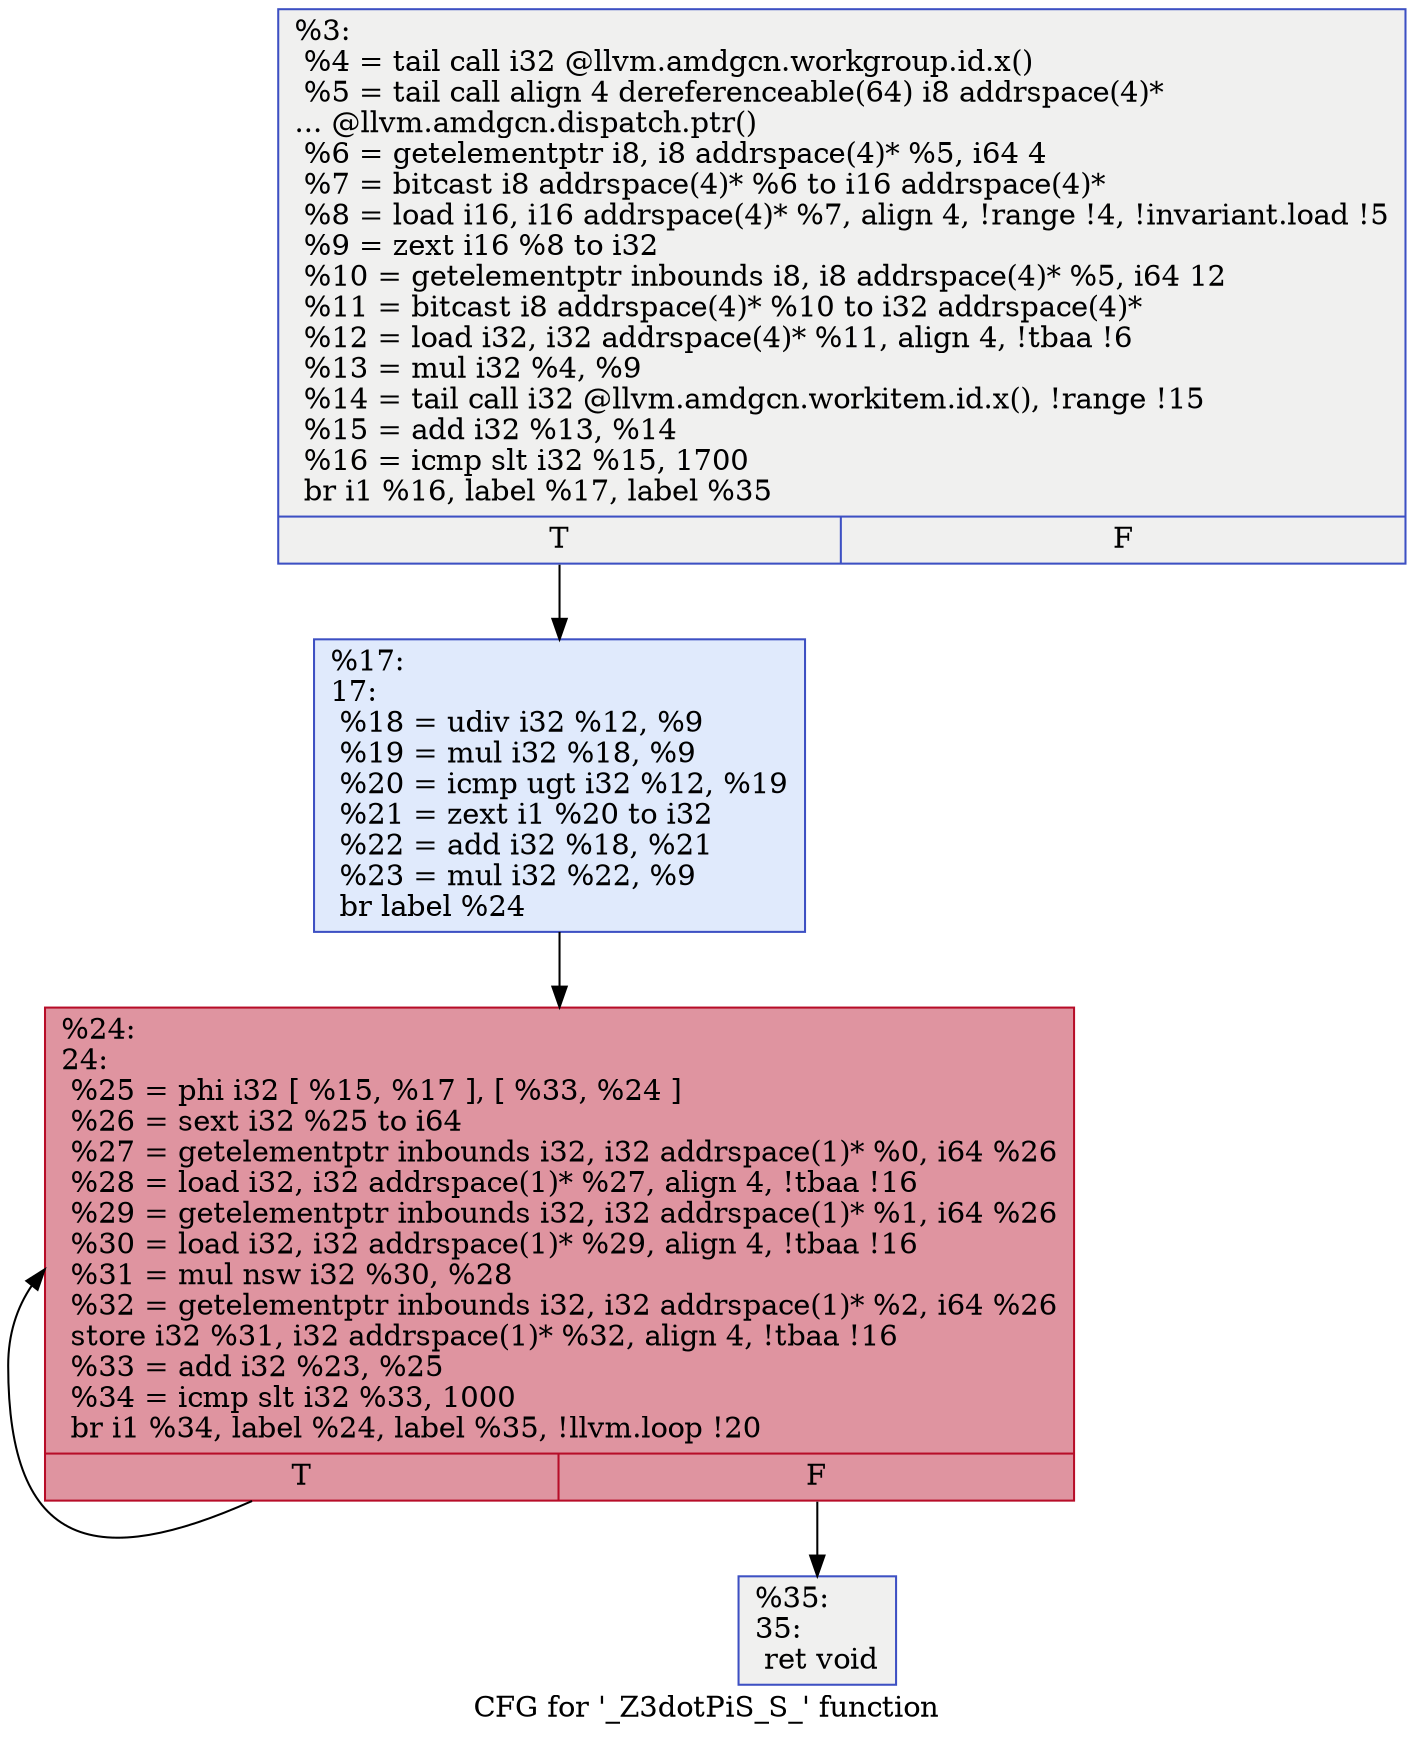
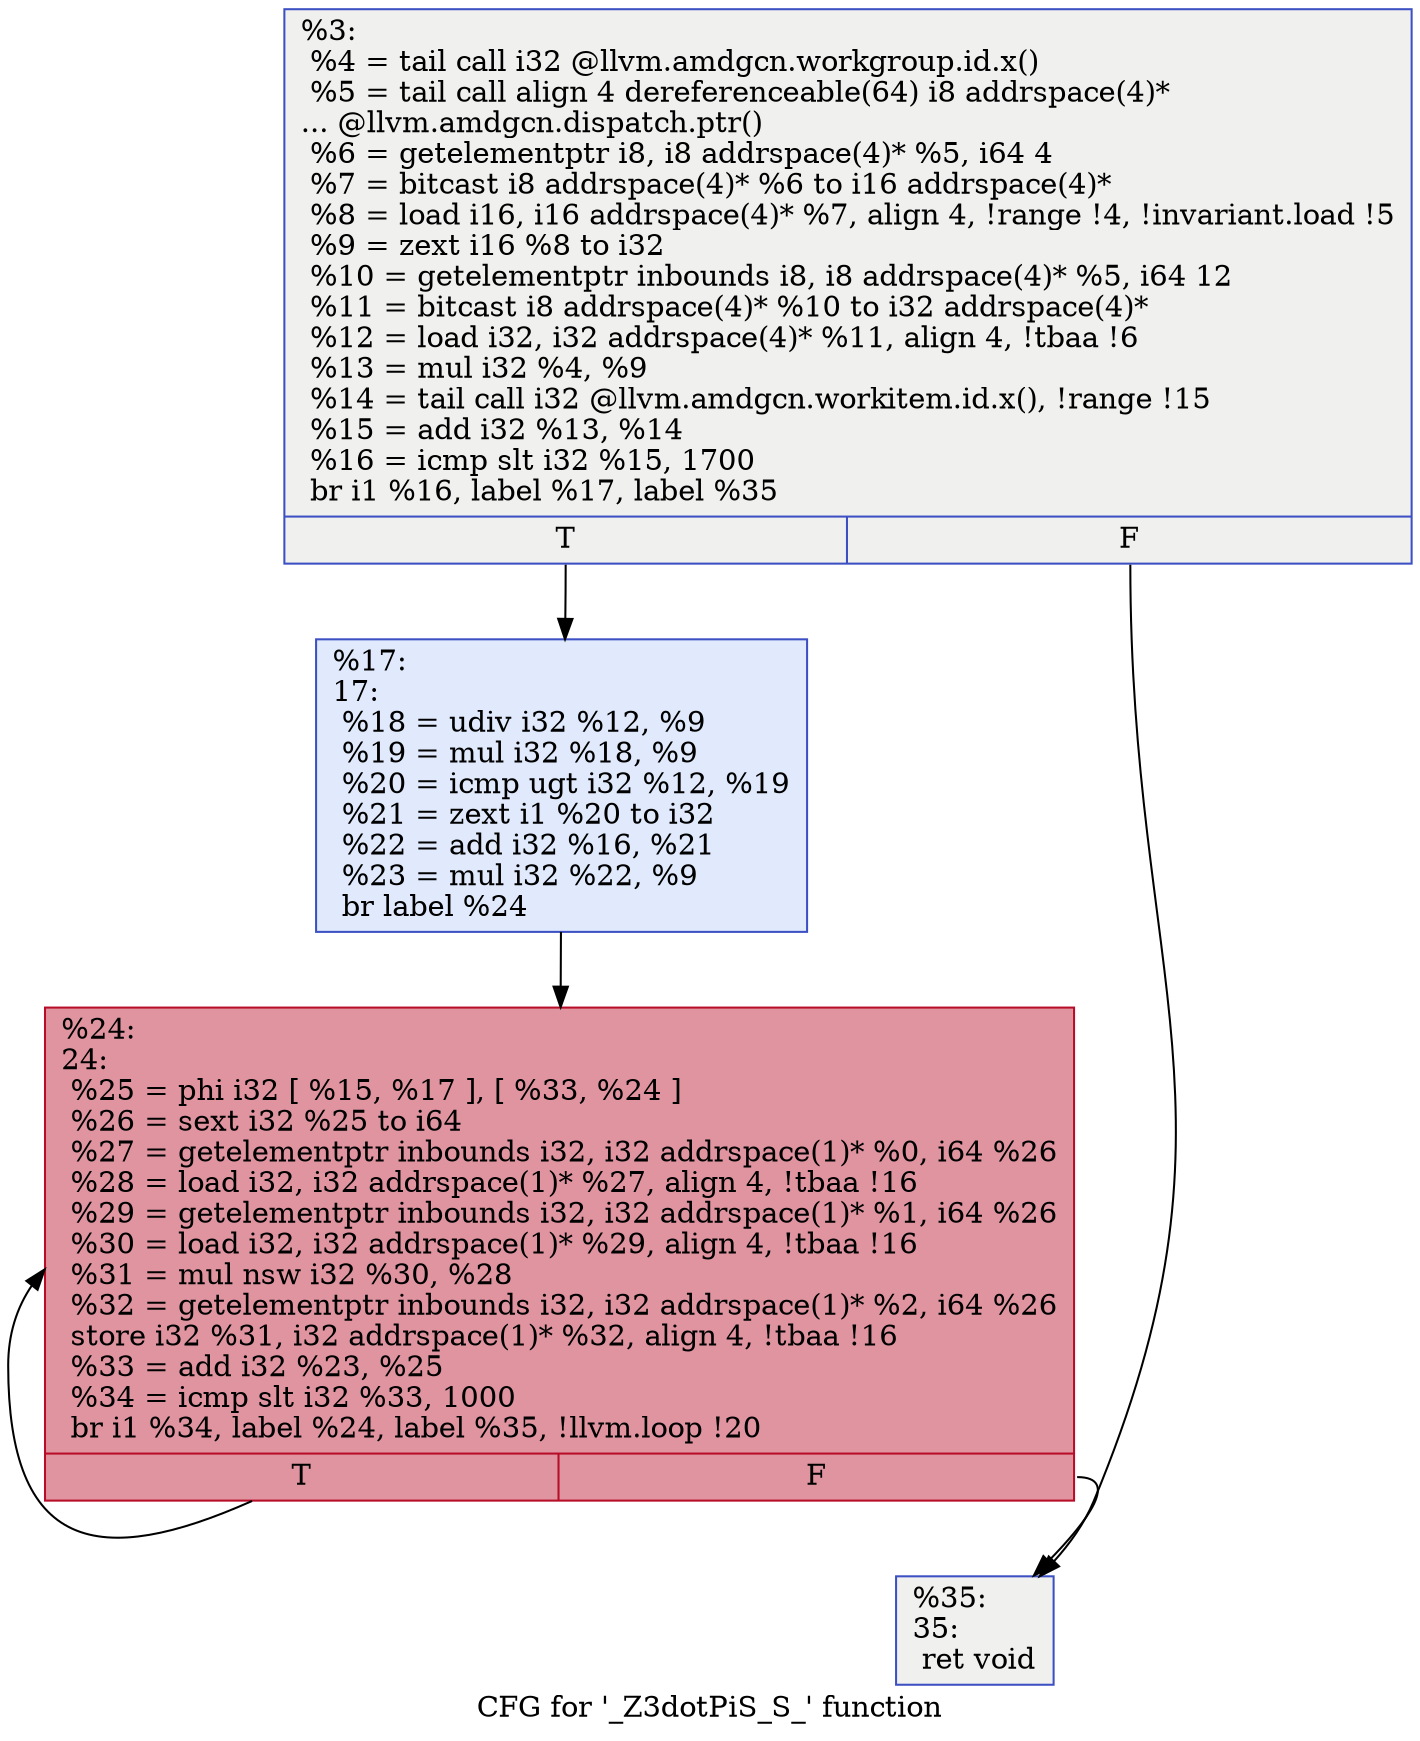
  digraph {
    label="CFG for '_Z3dotPiS_S_' function"
    node [color="#3d50c3ff" fillcolor="#dedcdb70" shape=record style=filled]
    edge [tailport=s0]
    n1 [label="{%3:\l  %4 = tail call i32 @llvm.amdgcn.workgroup.id.x()\l  %5 = tail call align 4 dereferenceable(64) i8 addrspace(4)*\l... @llvm.amdgcn.dispatch.ptr()\l  %6 = getelementptr i8, i8 addrspace(4)* %5, i64 4\l  %7 = bitcast i8 addrspace(4)* %6 to i16 addrspace(4)*\l  %8 = load i16, i16 addrspace(4)* %7, align 4, !range !4, !invariant.load !5\l  %9 = zext i16 %8 to i32\l  %10 = getelementptr inbounds i8, i8 addrspace(4)* %5, i64 12\l  %11 = bitcast i8 addrspace(4)* %10 to i32 addrspace(4)*\l  %12 = load i32, i32 addrspace(4)* %11, align 4, !tbaa !6\l  %13 = mul i32 %4, %9\l  %14 = tail call i32 @llvm.amdgcn.workitem.id.x(), !range !15\l  %15 = add i32 %13, %14\l  %16 = icmp slt i32 %15, 1700\l  br i1 %16, label %17, label %35\l|{<s0>T|<s1>F}}"]
-   n2 [fillcolor="#b9d0f970" label="{%17:\l17:                                               \l  %18 = udiv i32 %12, %9\l  %19 = mul i32 %18, %9\l  %20 = icmp ugt i32 %12, %19\l  %21 = zext i1 %20 to i32\l  %22 = add i32 %18, %21\l  %23 = mul i32 %22, %9\l  br label %24\l}"]
+   n2 [fillcolor="#b9d0f970" label="{%17:\l17:                                               \l  %18 = udiv i32 %12, %9\l  %19 = mul i32 %18, %9\l  %20 = icmp ugt i32 %12, %19\l  %21 = zext i1 %20 to i32\l  %22 = add i32 %16, %21\l  %23 = mul i32 %22, %9\l  br label %24\l}"]
    n3 [label="{%35:\l35:                                               \l  ret void\l}"]
    n4 [color="#b70d28ff" fillcolor="#b70d2870" label="{%24:\l24:                                               \l  %25 = phi i32 [ %15, %17 ], [ %33, %24 ]\l  %26 = sext i32 %25 to i64\l  %27 = getelementptr inbounds i32, i32 addrspace(1)* %0, i64 %26\l  %28 = load i32, i32 addrspace(1)* %27, align 4, !tbaa !16\l  %29 = getelementptr inbounds i32, i32 addrspace(1)* %1, i64 %26\l  %30 = load i32, i32 addrspace(1)* %29, align 4, !tbaa !16\l  %31 = mul nsw i32 %30, %28\l  %32 = getelementptr inbounds i32, i32 addrspace(1)* %2, i64 %26\l  store i32 %31, i32 addrspace(1)* %32, align 4, !tbaa !16\l  %33 = add i32 %23, %25\l  %34 = icmp slt i32 %33, 1000\l  br i1 %34, label %24, label %35, !llvm.loop !20\l|{<s0>T|<s1>F}}"]
    n1 -> n2
+   n1 -> n3 [tailport=s1]
    n2 -> n4
    n4 -> n3 [tailport=s1]
    n4 -> n4
  }
